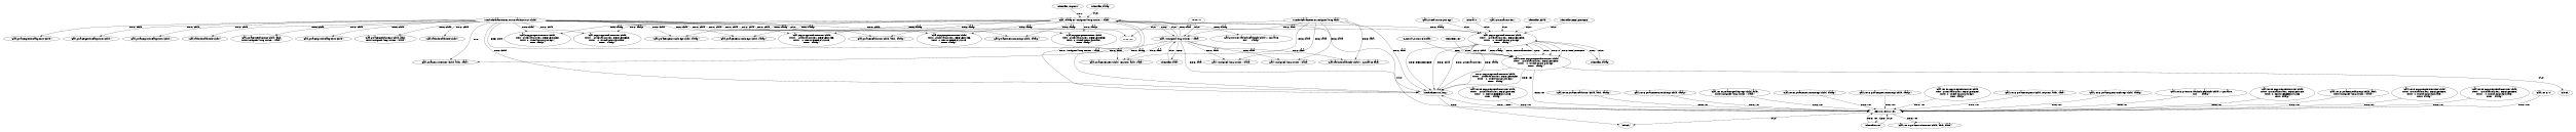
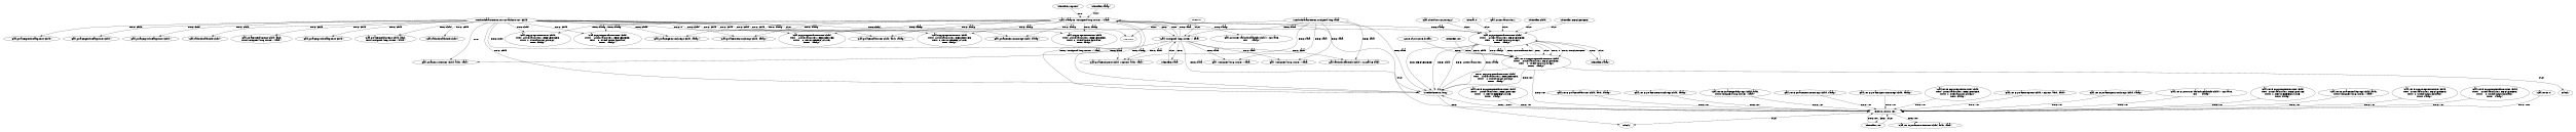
  digraph {
    n1 [label="(Call,copy_regset_from_user(child,\n\t\t\t\t\t\t    &user_arm_view, REGSET_GPR,\n\t\t\t\t\t\t    0, sizeof(struct pt_regs),\n\t\t\t\t\t\t    datap))"]
    n2 [label="(Call,ret = copy_regset_from_user(child,\n\t\t\t\t\t\t    &user_arm_view, REGSET_GPR,\n\t\t\t\t\t\t    0, sizeof(struct pt_regs),\n\t\t\t\t\t\t    datap))"]
    n3 [label="(Identifier,datap)"]
    n4 [label="(MethodReturn,long)"]
    n5 [label="(Return,return ret;)"]
    n6 [label="(Block,)"]
    n7 [label="(MethodParameterIn,struct task_struct *child)"]
    n8 [label="(Call,ptrace_put_breakpoints(child))"]
    n9 [label="(Call,ptrace_read_user(child, addr, datap))"]
    n10 [label="(Call,ptrace_gethbpregs(child, addr,\n\t\t\t\t\t\t(unsigned long __user *)data))"]
    n11 [label="(Call,task_thread_info(child))"]
    n12 [label="(Call,copy_regset_to_user(child,\n\t\t\t\t\t\t  &user_arm_view, REGSET_FPR,\n\t\t\t\t\t\t  0, sizeof(union fp_state),\n\t\t\t\t\t\t  datap))"]
    n13 [label="(Call,ptrace_request(child, request, addr, data))"]
    n14 [label="(Call,copy_regset_to_user(child,\n\t\t\t\t\t\t  &user_arm_view, REGSET_GPR,\n\t\t\t\t\t\t  0, sizeof(struct pt_regs),\n\t\t\t\t\t\t  datap))"]
    n15 [label="(Call,copy_regset_from_user(child,\n\t\t\t\t\t\t    &user_arm_view, REGSET_FPR,\n\t\t\t\t\t\t    0, sizeof(union fp_state),\n\t\t\t\t\t\t    datap))"]
    n16 [label="(Call,ptrace_get_breakpoints(child))"]
    n17 [label="(Call,ptrace_getcrunchregs(child, datap))"]
    n18 [label="(Call,ptrace_get_breakpoints(child))"]
    n19 [label="(Call,ptrace_setcrunchregs(child, datap))"]
    n20 [label="(Call,ptrace_put_breakpoints(child))"]
    n21 [label="(Call,task_thread_info(child))"]
    n22 [label="(Call,copy_regset_from_user(child,\n\t\t\t\t\t\t    &user_arm_view, REGSET_VFP,\n\t\t\t\t\t\t    0, ARM_VFPREGS_SIZE,\n\t\t\t\t\t\t    datap))"]
    n23 [label="(Call,ptrace_write_user(child, addr, data))"]
    n24 [label="(Call,copy_regset_to_user(child,\n\t\t\t\t\t\t  &user_arm_view, REGSET_VFP,\n\t\t\t\t\t\t  0, ARM_VFPREGS_SIZE,\n\t\t\t\t\t\t  datap))"]
    n25 [label="(Call,ptrace_sethbpregs(child, addr,\n\t\t\t\t\t\t(unsigned long __user *)data))"]
    n26 [label="(Call,ptrace_setwmmxregs(child, datap))"]
    1000100
    n28 [label="(Call,*datap = (unsigned long __user *) data)"]
    n29 [label="(Call,(unsigned long __user *) data)"]
    n30 [label="(Block,)"]
    n31 [label="(Call,put_user(task_thread_info(child)->tp_value,\n \t\t\t\t       datap))"]
    n32 [label="(Call,task_thread_info(child)->syscall = data)"]
    n33 [label="(Identifier,data)"]
    n34 [label="(Call,(unsigned long __user *)data)"]
    n35 [label="(Call,(unsigned long __user *)data)"]
    n36 [label="(MethodParameterIn,unsigned long data)"]
    n37 [label="(Identifier,ret)"]
    n38 [label="(Call,ret = ptrace_write_user(child, addr, data))"]
    n39 [label="(Call,ret = copy_regset_from_user(child,\n\t\t\t\t\t\t    &user_arm_view, REGSET_VFP,\n\t\t\t\t\t\t    0, ARM_VFPREGS_SIZE,\n\t\t\t\t\t\t    datap))"]
    n40 [label="(ControlStructure,break;)"]
    n41 [label="(Call,sizeof(struct pt_regs))"]
    n42 [label="(Call,ret = ptrace_read_user(child, addr, datap))"]
    n43 [label="(Literal,0)"]
    n44 [label="(Call,ret = ptrace_setcrunchregs(child, datap))"]
    n45 [label="(Call,ret = ptrace_gethbpregs(child, addr,\n\t\t\t\t\t\t(unsigned long __user *)data))"]
    n46 [label="(Call,&user_arm_view)"]
    n47 [label="(Call,ret = ptrace_setwmmxregs(child, datap))"]
    n48 [label="(Identifier,ret)"]
    n49 [label="(Call,ret = ptrace_getwmmxregs(child, datap))"]
    n50 [label="(Call,ret = copy_regset_to_user(child,\n\t\t\t\t\t\t  &user_arm_view, REGSET_GPR,\n\t\t\t\t\t\t  0, sizeof(struct pt_regs),\n\t\t\t\t\t\t  datap))"]
    n51 [label="(Identifier,child)"]
    n52 [label="(Call,ret = ptrace_request(child, request, addr, data))"]
    n53 [label="(Call,ret = ptrace_getcrunchregs(child, datap))"]
    n54 [label="(Identifier,REGSET_GPR)"]
    n55 [label="(Call,ret = put_user(task_thread_info(child)->tp_value,\n \t\t\t\t       datap))"]
    n56 [label="(Call,ret = copy_regset_to_user(child,\n\t\t\t\t\t\t  &user_arm_view, REGSET_VFP,\n\t\t\t\t\t\t  0, ARM_VFPREGS_SIZE,\n\t\t\t\t\t\t  datap))"]
    n57 [label="(Identifier,request)"]
    n58 [label="(Call,ret = ptrace_sethbpregs(child, addr,\n\t\t\t\t\t\t(unsigned long __user *)data))"]
    n59 [label="(Call,ret = copy_regset_to_user(child,\n\t\t\t\t\t\t  &user_arm_view, REGSET_FPR,\n\t\t\t\t\t\t  0, sizeof(union fp_state),\n\t\t\t\t\t\t  datap))"]
    n60 [label="(Identifier,datap)"]
    n61 [label="(Call,ret = copy_regset_from_user(child,\n\t\t\t\t\t\t    &user_arm_view, REGSET_FPR,\n\t\t\t\t\t\t    0, sizeof(union fp_state),\n\t\t\t\t\t\t    datap))"]
    n62 [label="(Call,ret = 0)"]
    1000111
    n1 -> n2 [label="AST: "]
    n1 -> n2 [label="DDG: 0"]
    n1 -> n2 [label="DDG: REGSET_GPR"]
    n1 -> n2 [label="DDG: child"]
    n1 -> n2 [label="DDG: datap"]
    n1 -> n2 [label="DDG: &user_arm_view"]
    n1 -> n3 [label="CFG: "]
    n1 -> n4 [label="DDG: REGSET_GPR"]
    n1 -> n4 [label="DDG: child"]
    n1 -> n4 [label="DDG: &user_arm_view"]
    n1 -> n4 [label="DDG: datap"]
    n2 -> n1 [label="CFG: "]
    n2 -> n4 [label="DDG: copy_regset_from_user(child,\n\t\t\t\t\t\t    &user_arm_view, REGSET_GPR,\n\t\t\t\t\t\t    0, sizeof(struct pt_regs),\n\t\t\t\t\t\t    datap)"]
    n2 -> n4 [label="DDG: ret"]
    n2 -> n5 [label="DDG: ret"]
    n2 -> n6 [label="AST: "]
    n3 -> n1 [label="AST: "]
    n4 -> n5 [label="CFG: "]
    n5 -> n4 [label="DDG: <RET>"]
    n5 -> n30 [label="AST: "]
    n5 -> n37 [label="CFG: "]
    n5 -> n38 [label="DDG: ret"]
    n7 -> n1 [label="DDG: child"]
    n7 -> n4 [label="DDG: child"]
    n7 -> n8 [label="DDG: child"]
    n7 -> n9 [label="DDG: child"]
    n7 -> n10 [label="DDG: child"]
    n7 -> n11 [label="DDG: child"]
    n7 -> n12 [label="DDG: child"]
-   n7 -> n13 [label="GPR: child"]
+   n7 -> n13 [label="DDG: child"]
    n7 -> n14 [label="DDG: child"]
    n7 -> n15 [label="DDG: child"]
    n7 -> n16 [label="DDG: child"]
    n7 -> n17 [label="DDG: child"]
    n7 -> n18 [label="DDG: child"]
-   n7 -> n19 [label="DDG: child"]
+   n7 -> n19 [label="DDG: 0"]
    n7 -> n20 [label="DDG: child"]
    n7 -> n21 [label="DDG: child"]
    n7 -> n22 [label="DDG: child"]
    n7 -> n23 [label="CFG: "]
    n7 -> n24 [label="DDG: child"]
    n7 -> n25 [label="DDG: child"]
    n7 -> n26 [label="DDG: child"]
    n7 -> 1000100 [label="AST: "]
    n28 -> n1 [label="DDG: datap"]
    n28 -> n4 [label="DDG: (unsigned long __user *) data"]
    n28 -> n4 [label="DDG: datap"]
    n28 -> n9 [label="DDG: datap"]
    n28 -> n12 [label="DDG: datap"]
    n28 -> n14 [label="DDG: datap"]
    n28 -> n15 [label="DDG: datap"]
    n28 -> n17 [label="DDG: datap"]
    n28 -> n19 [label="DDG: datap"]
    n28 -> n22 [label="DDG: datap"]
    n28 -> n24 [label="DDG: datap"]
    n28 -> n26 [label="DDG: datap"]
    n28 -> n29 [label="CFG: "]
    n28 -> n30 [label="AST: "]
    n28 -> n31 [label="DDG: datap"]
    n29 -> n4 [label="DDG: data"]
    n29 -> n13 [label="DDG: data"]
    n29 -> n23 [label="DDG: data"]
    n29 -> n28 [label="AST: "]
    n29 -> n28 [label="DDG: data"]
    n29 -> n32 [label="DDG: data"]
    n29 -> n33 [label="CFG: "]
    n29 -> n34 [label="DDG: data"]
    n29 -> n35 [label="DDG: data"]
    n33 -> n29 [label="AST: "]
    n36 -> n4 [label="DDG: data"]
    n36 -> n13 [label="DDG: data"]
    n36 -> 1000100 [label="AST: "]
    n36 -> n29 [label="DDG: data"]
    n36 -> n32 [label="DDG: data"]
    n36 -> n34 [label="DDG: data"]
    n36 -> n35 [label="DDG: data"]
    n37 -> n5 [label="AST: "]
    n37 -> n5 [label="DDG: ret"]
    n39 -> n5 [label="DDG: ret"]
    n40 -> n2 [label="CFG: "]
    n41 -> n1 [label="AST: "]
    n42 -> n5 [label="DDG: ret"]
    n43 -> n1 [label="AST: "]
    n44 -> n5 [label="DDG: ret"]
    n45 -> n5 [label="DDG: ret"]
    n46 -> n1 [label="AST: "]
    n47 -> n5 [label="DDG: ret"]
    n48 -> n2 [label="AST: "]
    n49 -> n5 [label="DDG: ret"]
    n50 -> n5 [label="DDG: ret"]
    n51 -> n1 [label="AST: "]
    n52 -> n5 [label="DDG: ret"]
    n53 -> n5 [label="DDG: ret"]
    n54 -> n1 [label="AST: "]
    n55 -> n5 [label="DDG: ret"]
    n56 -> n5 [label="DDG: ret"]
    n57 -> n28 [label="CFG: "]
    n58 -> n5 [label="DDG: ret"]
    n59 -> n5 [label="DDG: ret"]
    n60 -> n28 [label="AST: "]
    n61 -> n5 [label="DDG: ret"]
    n62 -> n5 [label="DDG: user"]
    1000111 -> n29 [label="AST: "]
  }
